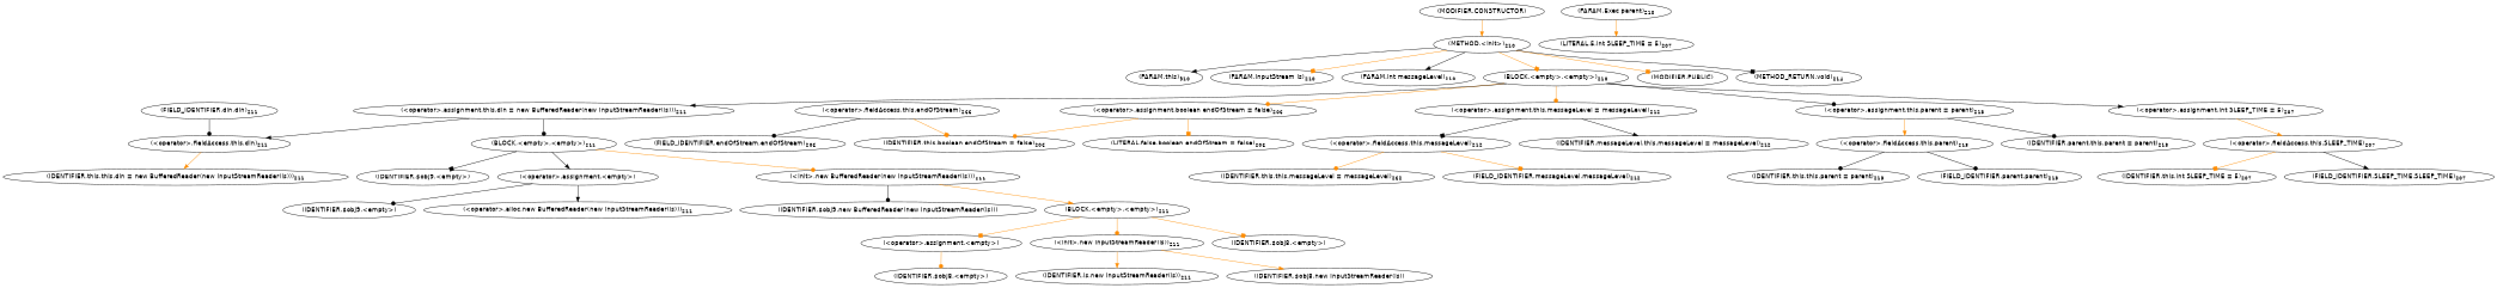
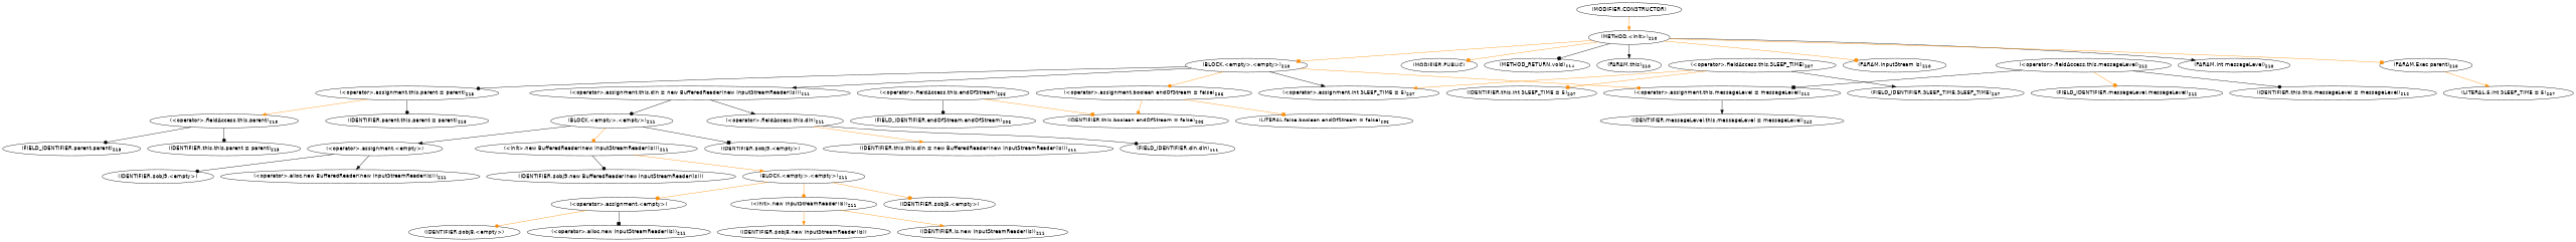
  digraph {
    fontname="DejaVu Sans"
    node [fontname="DejaVu Sans"]
    edge [arrowhead=normal color=darkorange fontname="DejaVu Sans"]
    n1 [label=<(METHOD,&lt;init&gt;)<SUB>210</SUB>>]
-   n2 [label=<(PARAM,this)<SUB>910</SUB>>]
+   n2 [label=<(PARAM,this)<SUB>210</SUB>>]
    n3 [label=<(PARAM,InputStream is)<SUB>210</SUB>>]
    n4 [label=<(PARAM,int messageLevel)<SUB>210</SUB>>]
    n5 [label=<(PARAM,Exec parent)<SUB>210</SUB>>]
    n6 [label=<(BLOCK,&lt;empty&gt;,&lt;empty&gt;)<SUB>210</SUB>>]
    n7 [label=<(MODIFIER,PUBLIC)>]
    n8 [label=<(METHOD_RETURN,void)<SUB>214</SUB>>]
    n9 [label=<(LITERAL,5,int SLEEP_TIME = 5)<SUB>207</SUB>>]
    n10 [label=<(&lt;operator&gt;.assignment,boolean endOfStream = false)<SUB>206</SUB>>]
    n11 [label=<(&lt;operator&gt;.assignment,int SLEEP_TIME = 5)<SUB>207</SUB>>]
    n12 [label=<(&lt;operator&gt;.assignment,this.din = new BufferedReader(new InputStreamReader(is)))<SUB>211</SUB>>]
    n13 [label=<(&lt;operator&gt;.assignment,this.messageLevel = messageLevel)<SUB>212</SUB>>]
    n14 [label=<(&lt;operator&gt;.assignment,this.parent = parent)<SUB>213</SUB>>]
    n15 [label=<(MODIFIER,CONSTRUCTOR)>]
    n16 [label=<(LITERAL,false,boolean endOfStream = false)<SUB>206</SUB>>]
    n17 [label=<(IDENTIFIER,this,boolean endOfStream = false)<SUB>206</SUB>>]
    n18 [label=<(&lt;operator&gt;.fieldAccess,this.SLEEP_TIME)<SUB>207</SUB>>]
    n19 [label=<(&lt;operator&gt;.fieldAccess,this.din)<SUB>211</SUB>>]
    n20 [label=<(BLOCK,&lt;empty&gt;,&lt;empty&gt;)<SUB>211</SUB>>]
    n21 [label=<(&lt;operator&gt;.fieldAccess,this.messageLevel)<SUB>212</SUB>>]
-   n22 [label=<(IDENTIFIER,messageLevel,this.messageLevel = messageLevel)<SUB>212</SUB>>]
+   n22 [label=<(IDENTIFIER,messageLevel,this.messageLevel = messageLevel)<SUB>242</SUB>>]
    n23 [label=<(&lt;operator&gt;.fieldAccess,this.parent)<SUB>213</SUB>>]
    n24 [label=<(IDENTIFIER,parent,this.parent = parent)<SUB>213</SUB>>]
    n25 [label=<(&lt;operator&gt;.fieldAccess,this.endOfStream)<SUB>266</SUB>>]
    n26 [label=<(FIELD_IDENTIFIER,endOfStream,endOfStream)<SUB>206</SUB>>]
    n27 [label=<(IDENTIFIER,this,int SLEEP_TIME = 5)<SUB>207</SUB>>]
    n28 [label=<(FIELD_IDENTIFIER,SLEEP_TIME,SLEEP_TIME)<SUB>207</SUB>>]
    n29 [label=<(IDENTIFIER,this,this.din = new BufferedReader(new InputStreamReader(is)))<SUB>211</SUB>>]
-   n30 [label=<(FIELD_IDENTIFIER,din,din)<SUB>211</SUB>>]
+   n30 [label=<(FIELD_IDENTIFIER,din,din)<SUB>111</SUB>>]
    n31 [label=<(&lt;operator&gt;.assignment,&lt;empty&gt;)>]
    n32 [label=<(&lt;init&gt;,new BufferedReader(new InputStreamReader(is)))<SUB>211</SUB>>]
    n33 [label=<(IDENTIFIER,$obj9,&lt;empty&gt;)>]
    n34 [label=<(IDENTIFIER,$obj9,&lt;empty&gt;)>]
    n35 [label=<(&lt;operator&gt;.alloc,new BufferedReader(new InputStreamReader(is)))<SUB>211</SUB>>]
    n36 [label=<(IDENTIFIER,$obj9,new BufferedReader(new InputStreamReader(is)))>]
    n37 [label=<(BLOCK,&lt;empty&gt;,&lt;empty&gt;)<SUB>211</SUB>>]
    n38 [label=<(&lt;operator&gt;.assignment,&lt;empty&gt;)>]
    n39 [label=<(&lt;init&gt;,new InputStreamReader(is))<SUB>211</SUB>>]
    n40 [label=<(IDENTIFIER,$obj8,&lt;empty&gt;)>]
    n41 [label=<(IDENTIFIER,$obj8,&lt;empty&gt;)>]
+   n42 [label=<(&lt;operator&gt;.alloc,new InputStreamReader(is))<SUB>211</SUB>>]
    n43 [label=<(IDENTIFIER,$obj8,new InputStreamReader(is))>]
    n44 [label=<(IDENTIFIER,is,new InputStreamReader(is))<SUB>211</SUB>>]
-   n45 [label=<(IDENTIFIER,this,this.messageLevel = messageLevel)<SUB>262</SUB>>]
+   n45 [label=<(IDENTIFIER,this,this.messageLevel = messageLevel)<SUB>212</SUB>>]
    n46 [label=<(FIELD_IDENTIFIER,messageLevel,messageLevel)<SUB>212</SUB>>]
    n47 [label=<(IDENTIFIER,this,this.parent = parent)<SUB>213</SUB>>]
    n48 [label=<(FIELD_IDENTIFIER,parent,parent)<SUB>213</SUB>>]
    n1 -> n2 [color=black]
    n1 -> n3 [arrowhead=box]
    n1 -> n4 [color=black]
+   n1 -> n5 [arrowhead=box]
    n1 -> n6 [arrowhead=box]
    n1 -> n7 [arrowhead=box]
    n1 -> n8 [arrowhead=box color=black]
    n5 -> n9
    n6 -> n10 [arrowhead=dot]
    n6 -> n11 [color=black]
    n6 -> n12 [color=black]
    n6 -> n13 [arrowhead=dot]
    n6 -> n14 [arrowhead=dot color=black]
    n10 -> n16 [arrowhead=box]
    n10 -> n17 [arrowhead=dot]
-   n11 -> n18
+   n18 -> n11
    n12 -> n19 [color=black]
    n12 -> n20 [arrowhead=dot color=black]
-   n13 -> n21 [arrowhead=box color=black]
+   n21 -> n13 [arrowhead=box color=black]
    n13 -> n22 [color=black]
    n14 -> n23
    n14 -> n24 [arrowhead=dot color=black]
    n15 -> n1
    n18 -> n27 [arrowhead=box]
    n18 -> n28 [color=black]
    n19 -> n29
-   n30 -> n19 [arrowhead=dot color=black]
+   n19 -> n30 [arrowhead=dot color=black]
    n20 -> n31 [color=black]
    n20 -> n32 [arrowhead=dot]
    n20 -> n33 [arrowhead=box color=black]
-   n21 -> n45 [arrowhead=dot]
+   n21 -> n45 [arrowhead=dot color=black]
    n21 -> n46 [arrowhead=box]
    n23 -> n47 [arrowhead=dot color=black]
    n23 -> n48 [arrowhead=dot color=black]
    n25 -> n17 [arrowhead=box]
    n25 -> n26 [arrowhead=dot color=black]
    n31 -> n34 [arrowhead=dot color=black]
    n31 -> n35 [color=black]
    n32 -> n36 [arrowhead=dot color=black]
    n32 -> n37
    n37 -> n38 [arrowhead=box]
    n37 -> n39 [arrowhead=dot]
    n37 -> n40 [arrowhead=box]
    n38 -> n41 [arrowhead=dot]
+   n38 -> n42 [arrowhead=box color=black]
    n39 -> n43
    n39 -> n44
  }
